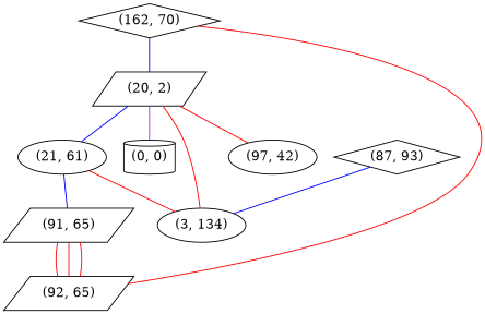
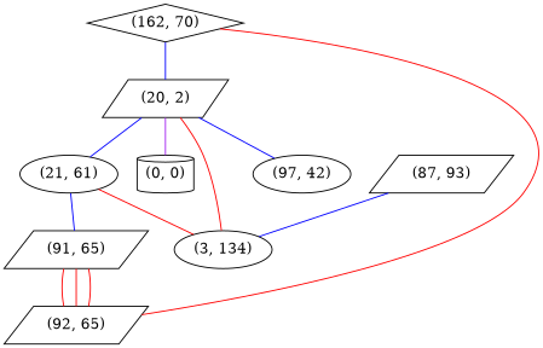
  graph {
    node [shape=parallelogram]
    edge [color=red weight=1]
    "(162, 70)" [shape=diamond]
    "(20, 2)"
    "(92, 65)"
    "(21, 61)" [shape=ellipse]
    "(0, 0)" [shape=cylinder]
    "(3, 134)" [shape=ellipse]
    "(97, 42)" [shape=ellipse]
    "(91, 65)"
-   "(87, 93)" [shape=diamond]
+   "(87, 93)"
    "(162, 70)" -- "(20, 2)" [color=blue weight=3]
    "(162, 70)" -- "(92, 65)"
    "(20, 2)" -- "(21, 61)" [color=blue weight=3]
    "(20, 2)" -- "(0, 0)" [color=purple weight=4]
    "(20, 2)" -- "(3, 134)"
-   "(20, 2)" -- "(97, 42)" [weight=3]
+   "(20, 2)" -- "(97, 42)" [color=blue weight=3]
    "(21, 61)" -- "(3, 134)" [weight=3]
    "(21, 61)" -- "(91, 65)" [color=blue]
    "(91, 65)" -- "(92, 65)"
    "(91, 65)" -- "(92, 65)"
    "(91, 65)" -- "(92, 65)"
    "(87, 93)" -- "(3, 134)" [color=blue weight=3]
  }
